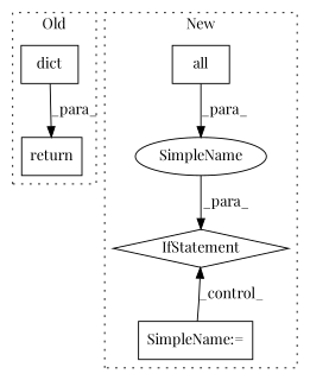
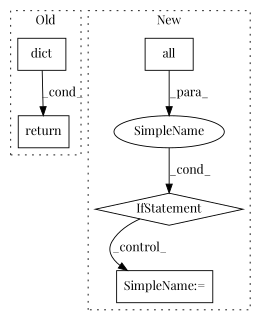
  digraph {
    fontname="Playfair Display"
    node [a=32 fontname="Playfair Display" shape=box]
    edge [fontname="Playfair Display"]
    n1 [l="5,1" label=dict s="8737,8765"]
    n2 [a=41 l=7 label=return s=8853]
    n3 [l=5 label=all s=9323]
    n4 [a=25 l="4,2" label=IfStatement s="9288,9328" shape=diamond]
    n5 [a=7 l=1 label="SimpleName:=" s=9358]
    n6 [a=42 label=SimpleName shape=ellipse]
    subgraph cluster_1 {
      label=Old
      style=dotted
      n1
      n2
    }
    subgraph cluster_2 {
      label=New
      style=dotted
      n3
      n4
      n5
      n6
    }
-   n1 -> n2 [label=_para_]
+   n1 -> n2 [label=_cond_]
    n3 -> n6 [label=_para_]
-   n5 -> n4 [label=_control_]
-   n6 -> n4 [label=_para_]
+   n4 -> n5 [label=_control_]
+   n6 -> n4 [label=_cond_]
  }
